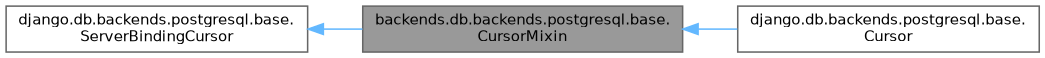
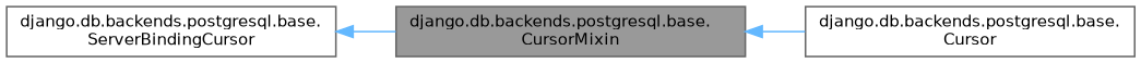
  digraph {
    rankdir=LR
    node [color=gray40 fillcolor=white fontname=Helvetica fontsize=10 shape=box style=filled]
    edge [color=steelblue1 dir=back fontname=Helvetica fontsize=10 labelfontname=Helvetica labelfontsize=10 style=solid]
-   n1 [fillcolor=grey60 fontcolor=black height=0.2 label="backends.db.backends.postgresql.base.\lCursorMixin" width=0.4]
+   n1 [fillcolor=grey60 fontcolor=black height=0.2 label="django.db.backends.postgresql.base.\lCursorMixin" width=0.4]
    n2 [height=0.2 label="django.db.backends.postgresql.base.\lCursor" width=0.4]
    n3 [height=0.2 label="django.db.backends.postgresql.base.\lServerBindingCursor" width=0.4]
    n1 -> n2
    n3 -> n1
  }
